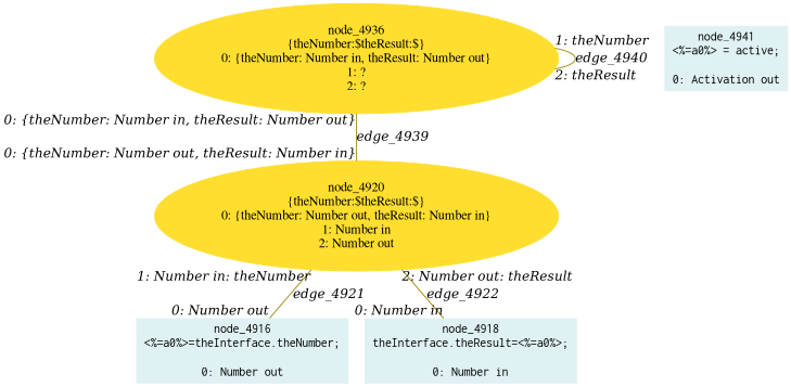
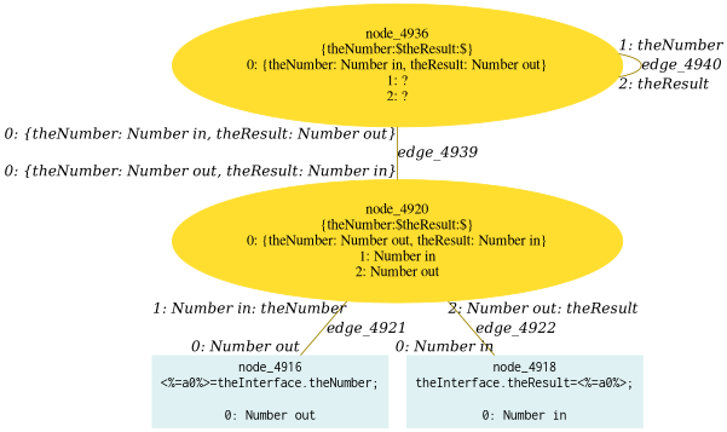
  digraph {
    node [color="#dff1f2" fontname=Courier shape=box style=filled]
    edge [arrowHead=none arrowsize=1 color="#9d8400" dir=none fontname="Times-Italic"]
    n1 [label="node_4916\n<%=a0%>=theInterface.theNumber;\n\n0: Number out"]
    n2 [label="node_4918\ntheInterface.theResult=<%=a0%>;\n\n0: Number in"]
    n3 [color="#ffde2f" fontname=Times label="node_4920\n{theNumber:$theResult:$}\n0: {theNumber: Number out, theResult: Number in}\n1: Number in\n2: Number out" shape=ellipse]
    n4 [color="#ffde2f" fontname=Times label="node_4936\n{theNumber:$theResult:$}\n0: {theNumber: Number in, theResult: Number out}\n1: ?\n2: ?" shape=ellipse]
-   n5 [label="node_4941\n<%=a0%> = active;\n\n0: Activation out"]
    n3 -> n1 [headlabel="0: Number out" label=edge_4921 taillabel="1: Number in: theNumber"]
    n3 -> n2 [headlabel="0: Number in" label=edge_4922 taillabel="2: Number out: theResult"]
    n4 -> n3 [headlabel="0: {theNumber: Number out, theResult: Number in}" label=edge_4939 taillabel="0: {theNumber: Number in, theResult: Number out}"]
    n4 -> n4 [headlabel="2: theResult" label=edge_4940 taillabel="1: theNumber"]
  }
